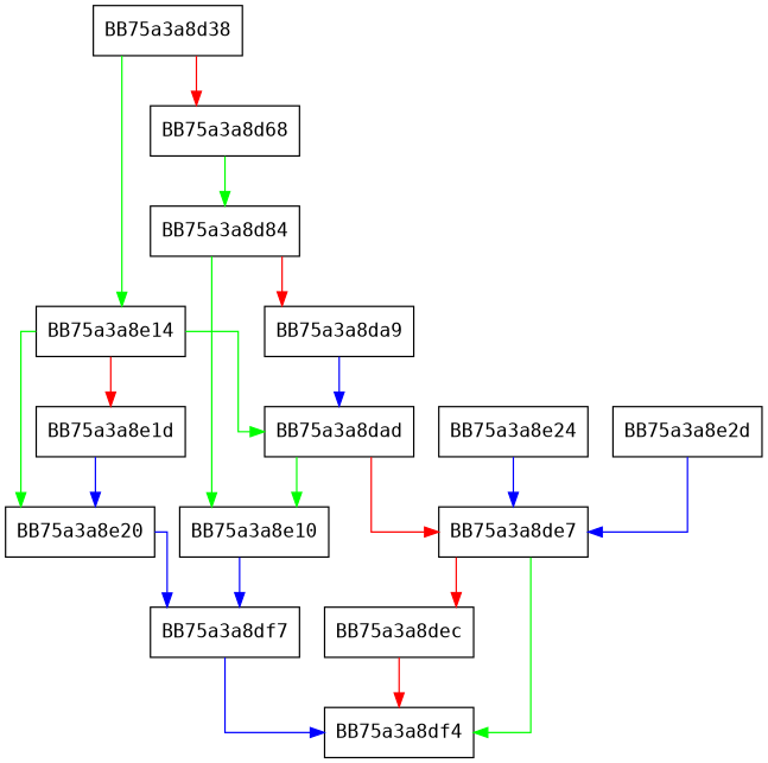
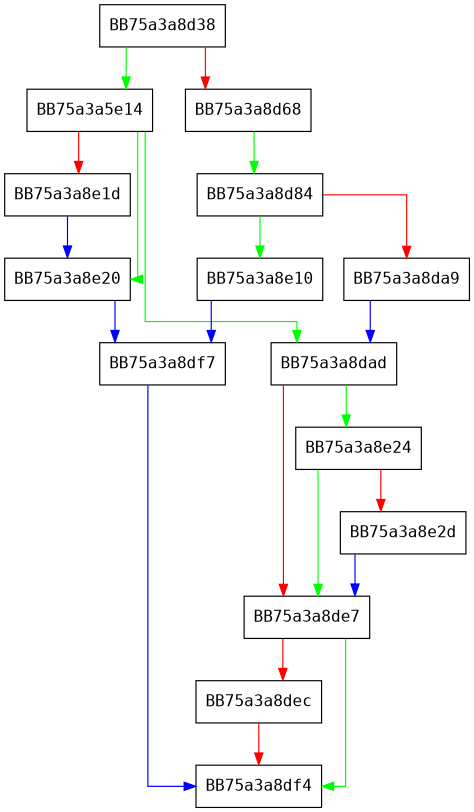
  digraph {
    fontname="DejaVu Sans Mono"
    splines=ortho
    node [fontname="DejaVu Sans Mono" shape=box]
    edge [color=green fontname="DejaVu Sans Mono"]
    BB75a3a8d38
-   BB75a3a8e14
+   BB75a3a8e14 [label=BB75a3a5e14]
    BB75a3a8d68
    BB75a3a8e20
    BB75a3a8e1d
    BB75a3a8dad
    BB75a3a8d84
    BB75a3a8df7
    BB75a3a8e24
    BB75a3a8de7
    BB75a3a8e10
    BB75a3a8da9
    BB75a3a8e2d
    BB75a3a8df4
    BB75a3a8dec
    BB75a3a8d38 -> BB75a3a8e14
    BB75a3a8d38 -> BB75a3a8d68 [color=red]
    BB75a3a8e14 -> BB75a3a8e20
    BB75a3a8e14 -> BB75a3a8e1d [color=red]
    BB75a3a8e14 -> BB75a3a8dad
    BB75a3a8d68 -> BB75a3a8d84
    BB75a3a8e20 -> BB75a3a8df7 [color=blue]
    BB75a3a8e1d -> BB75a3a8e20 [color=blue]
-   BB75a3a8dad -> BB75a3a8e10
+   BB75a3a8dad -> BB75a3a8e24
    BB75a3a8dad -> BB75a3a8de7 [color=red]
    BB75a3a8d84 -> BB75a3a8e10
    BB75a3a8d84 -> BB75a3a8da9 [color=red]
    BB75a3a8df7 -> BB75a3a8df4 [color=blue]
-   BB75a3a8e24 -> BB75a3a8de7 [color=blue]
+   BB75a3a8e24 -> BB75a3a8de7
+   BB75a3a8e24 -> BB75a3a8e2d [color=red]
    BB75a3a8de7 -> BB75a3a8df4
    BB75a3a8de7 -> BB75a3a8dec [color=red]
    BB75a3a8e10 -> BB75a3a8df7 [color=blue]
    BB75a3a8da9 -> BB75a3a8dad [color=blue]
    BB75a3a8e2d -> BB75a3a8de7 [color=blue]
    BB75a3a8dec -> BB75a3a8df4 [color=red]
  }
